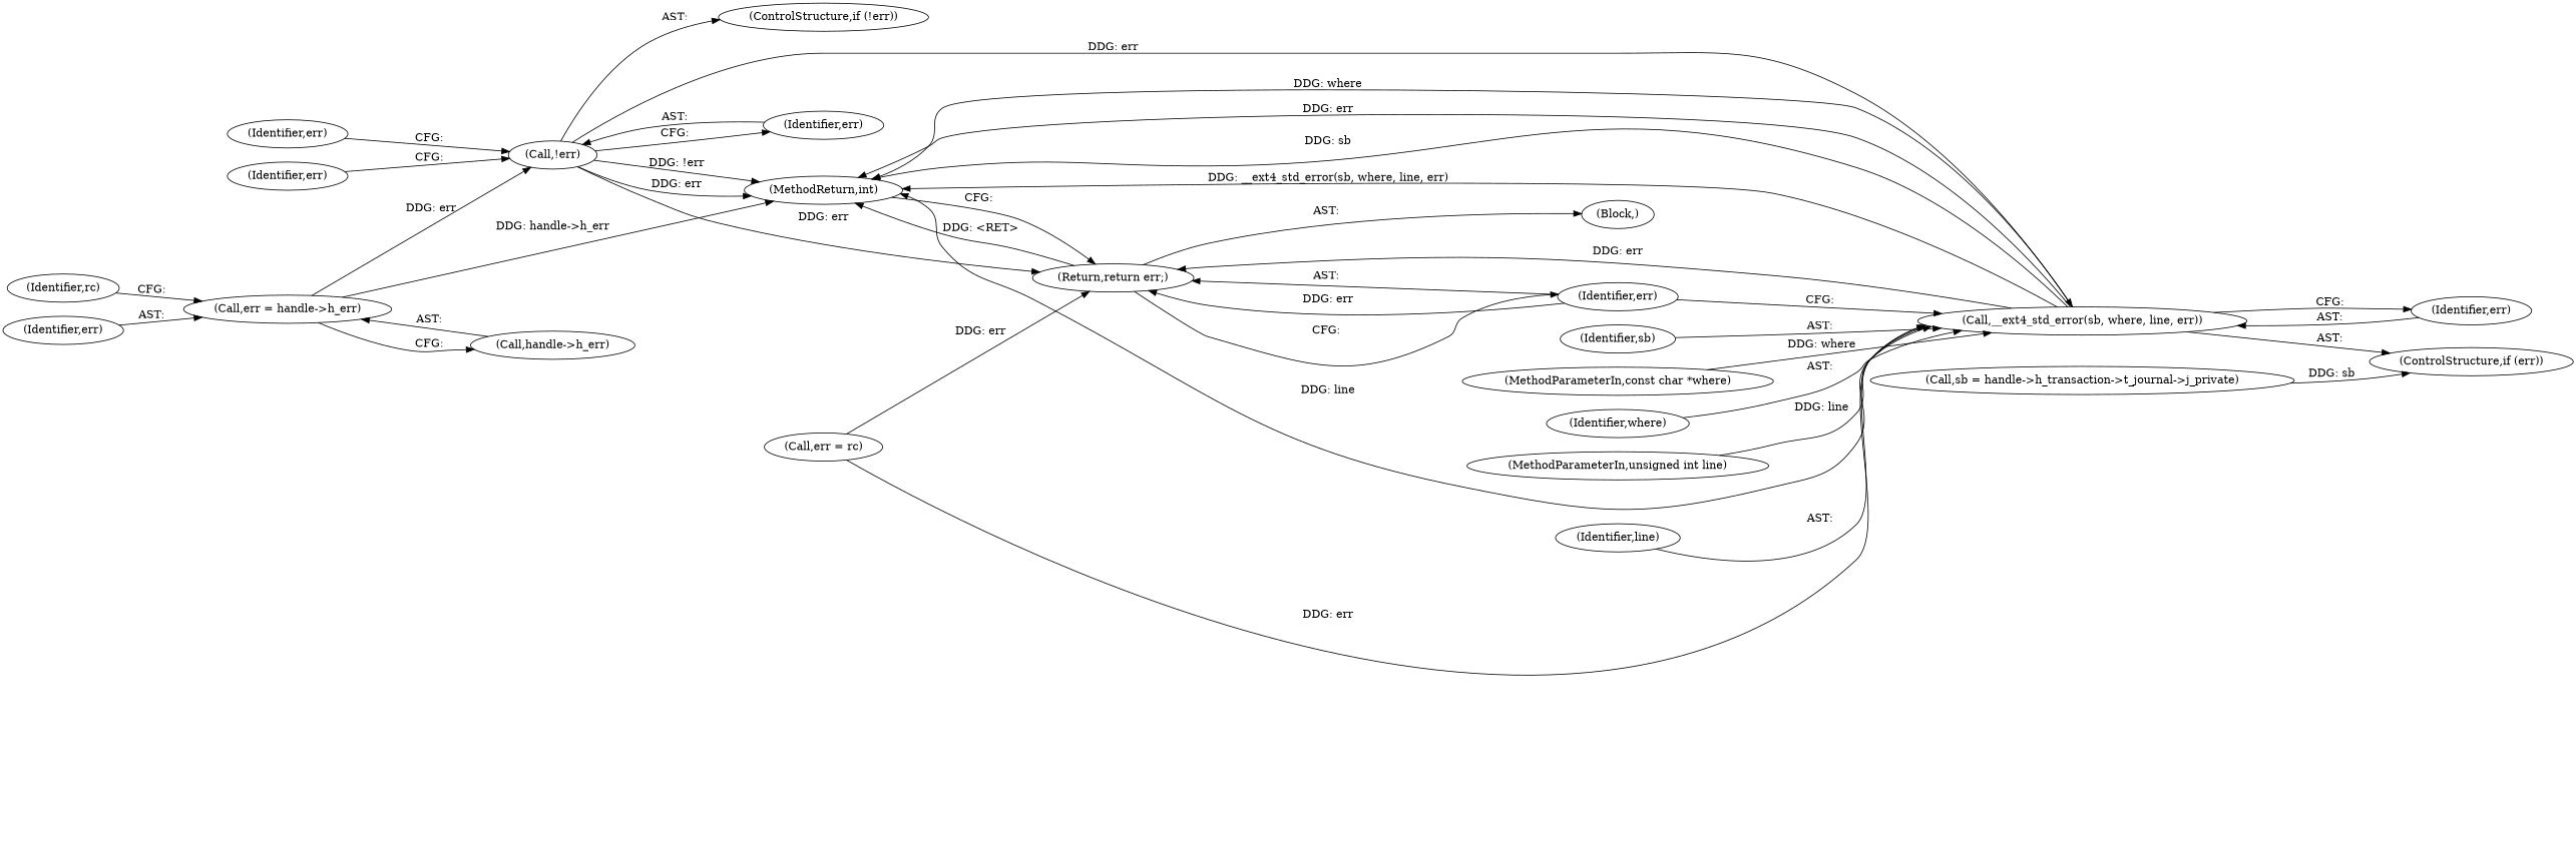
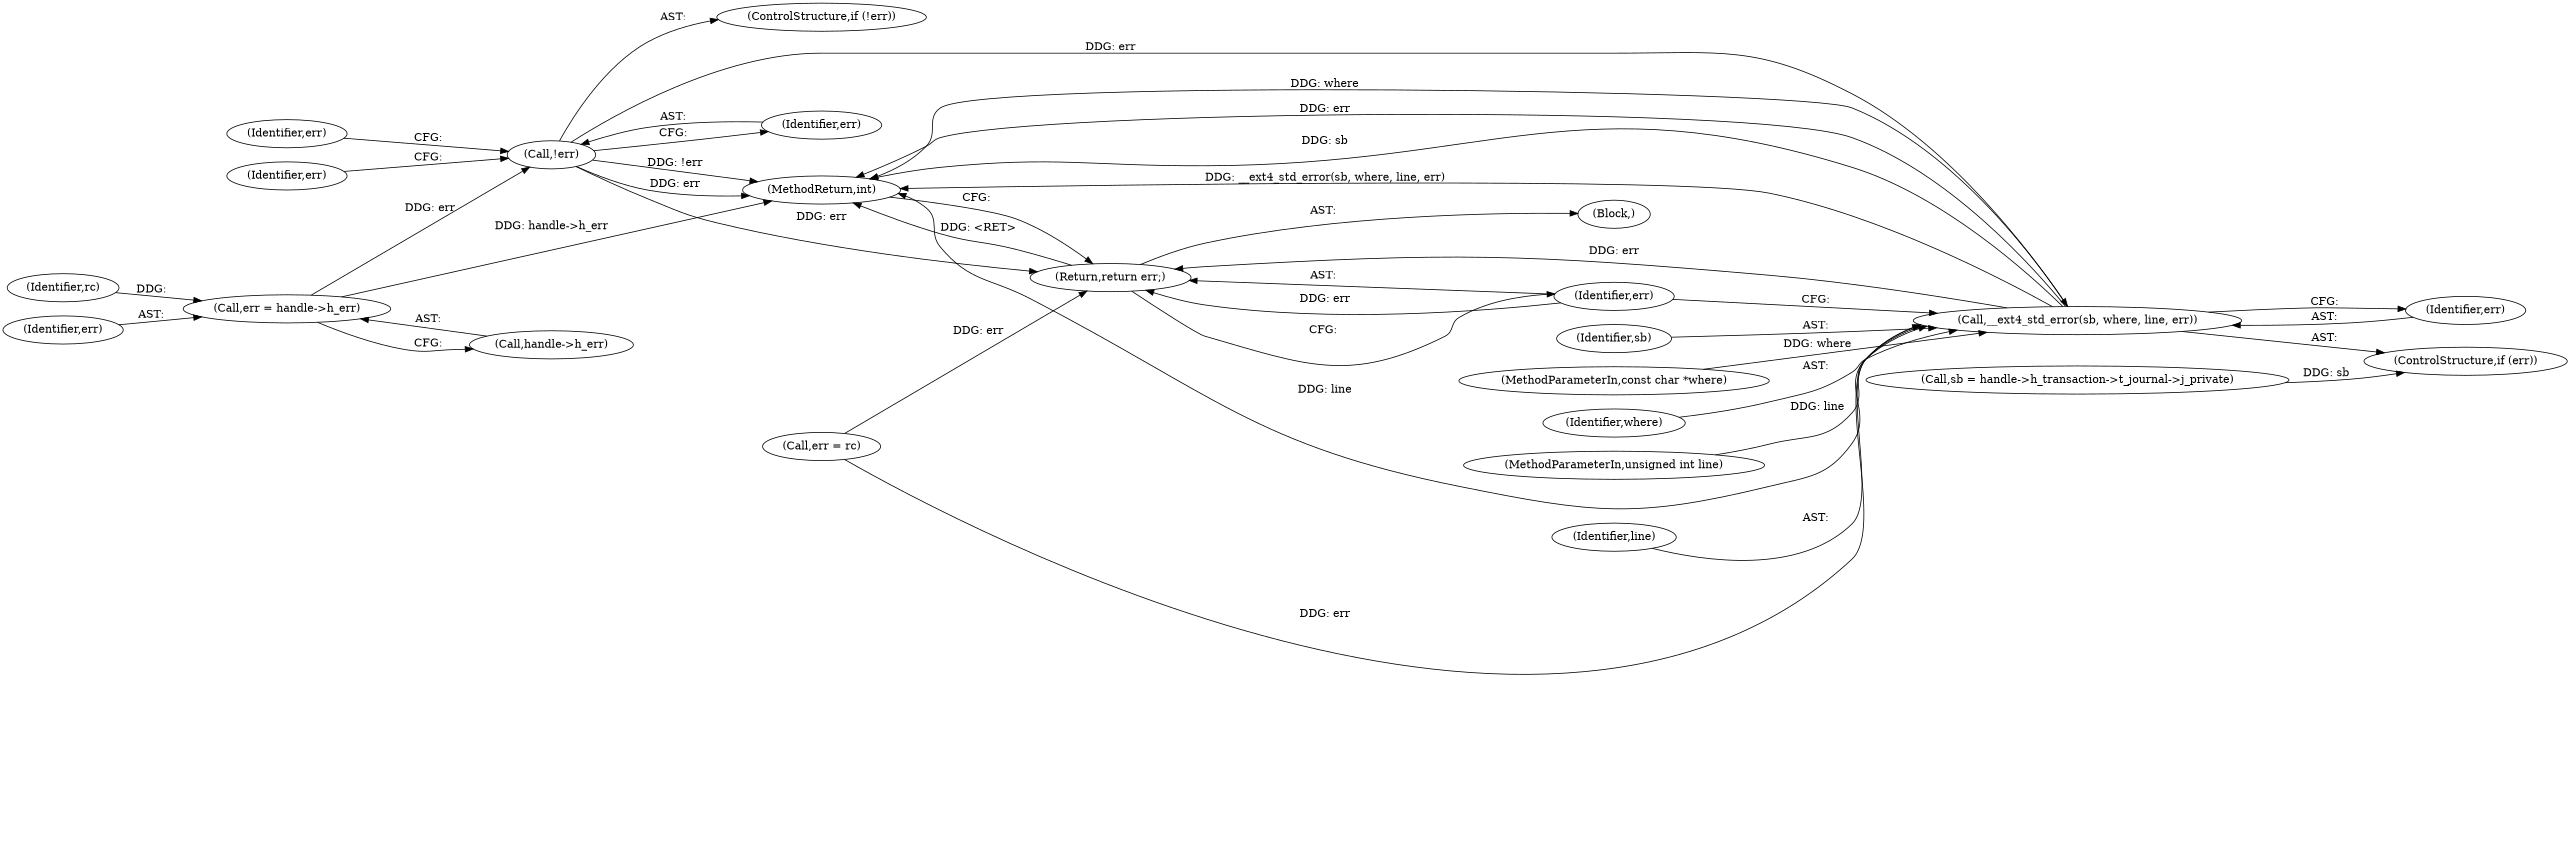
  digraph {
    rankdir=LR
    n1 [label="(Call,err = handle->h_err)"]
    n2 [label="(Call,!err)"]
    n3 [label="(MethodReturn,int)"]
    n4 [label="(Call,handle->h_err)"]
    n5 [label="(Call,__ext4_std_error(sb, where, line, err))"]
    n6 [label="(Return,return err;)"]
    n7 [label="(ControlStructure,if (!err))"]
    n8 [label="(Identifier,err)"]
    n9 [label="(Block,)"]
    n10 [label="(Identifier,err)"]
    n11 [label="(ControlStructure,if (err))"]
    n12 [label="(Identifier,err)"]
    n13 [label="(Identifier,err)"]
    n14 [label="(Identifier,sb)"]
    n15 [label="(Identifier,rc)"]
    n16 [label="(MethodParameterIn,const char *where)"]
    n17 [label="(Identifier,where)"]
    n18 [label="(MethodParameterIn,unsigned int line)"]
    n19 [label="(Identifier,err)"]
    n20 [label="(Call,err = rc)"]
    n21 [label="(Identifier,line)"]
    n22 [label="(Call,sb = handle->h_transaction->t_journal->j_private)"]
    n23 [label="(Identifier,err)"]
    n1 -> n2 [label="DDG: err"]
    n1 -> n3 [label="DDG: handle->h_err"]
    n1 -> n4 [label="CFG: "]
    n2 -> n3 [label="DDG: !err"]
    n2 -> n3 [label="DDG: err"]
    n2 -> n5 [label="DDG: err"]
    n2 -> n6 [label="DDG: err"]
    n2 -> n7 [label="AST: "]
    n2 -> n8 [label="CFG: "]
    n3 -> n6 [label="CFG: "]
    n4 -> n1 [label="AST: "]
    n5 -> n3 [label="DDG: line"]
    n5 -> n3 [label="DDG: where"]
    n5 -> n3 [label="DDG: err"]
    n5 -> n3 [label="DDG: sb"]
    n5 -> n3 [label="DDG: __ext4_std_error(sb, where, line, err)"]
    n5 -> n6 [label="DDG: err"]
    n5 -> n10 [label="CFG: "]
    n5 -> n11 [label="AST: "]
    n6 -> n3 [label="DDG: <RET>"]
    n6 -> n9 [label="AST: "]
    n6 -> n12 [label="CFG: "]
    n8 -> n2 [label="AST: "]
    n10 -> n5 [label="AST: "]
    n12 -> n5 [label="CFG: "]
    n12 -> n6 [label="AST: "]
    n12 -> n6 [label="DDG: err"]
    n13 -> n2 [label="CFG: "]
    n14 -> n5 [label="AST: "]
-   n15 -> n1 [label="CFG: "]
+   n15 -> n1 [label="DDG: "]
    n16 -> n5 [label="DDG: where"]
    n17 -> n5 [label="AST: "]
    n18 -> n5 [label="DDG: line"]
    n19 -> n2 [label="CFG: "]
    n20 -> n5 [label="DDG: err"]
    n20 -> n6 [label="DDG: err"]
    n21 -> n5 [label="AST: "]
    n22 -> n11 [label="DDG: sb"]
    n23 -> n1 [label="AST: "]
  }
